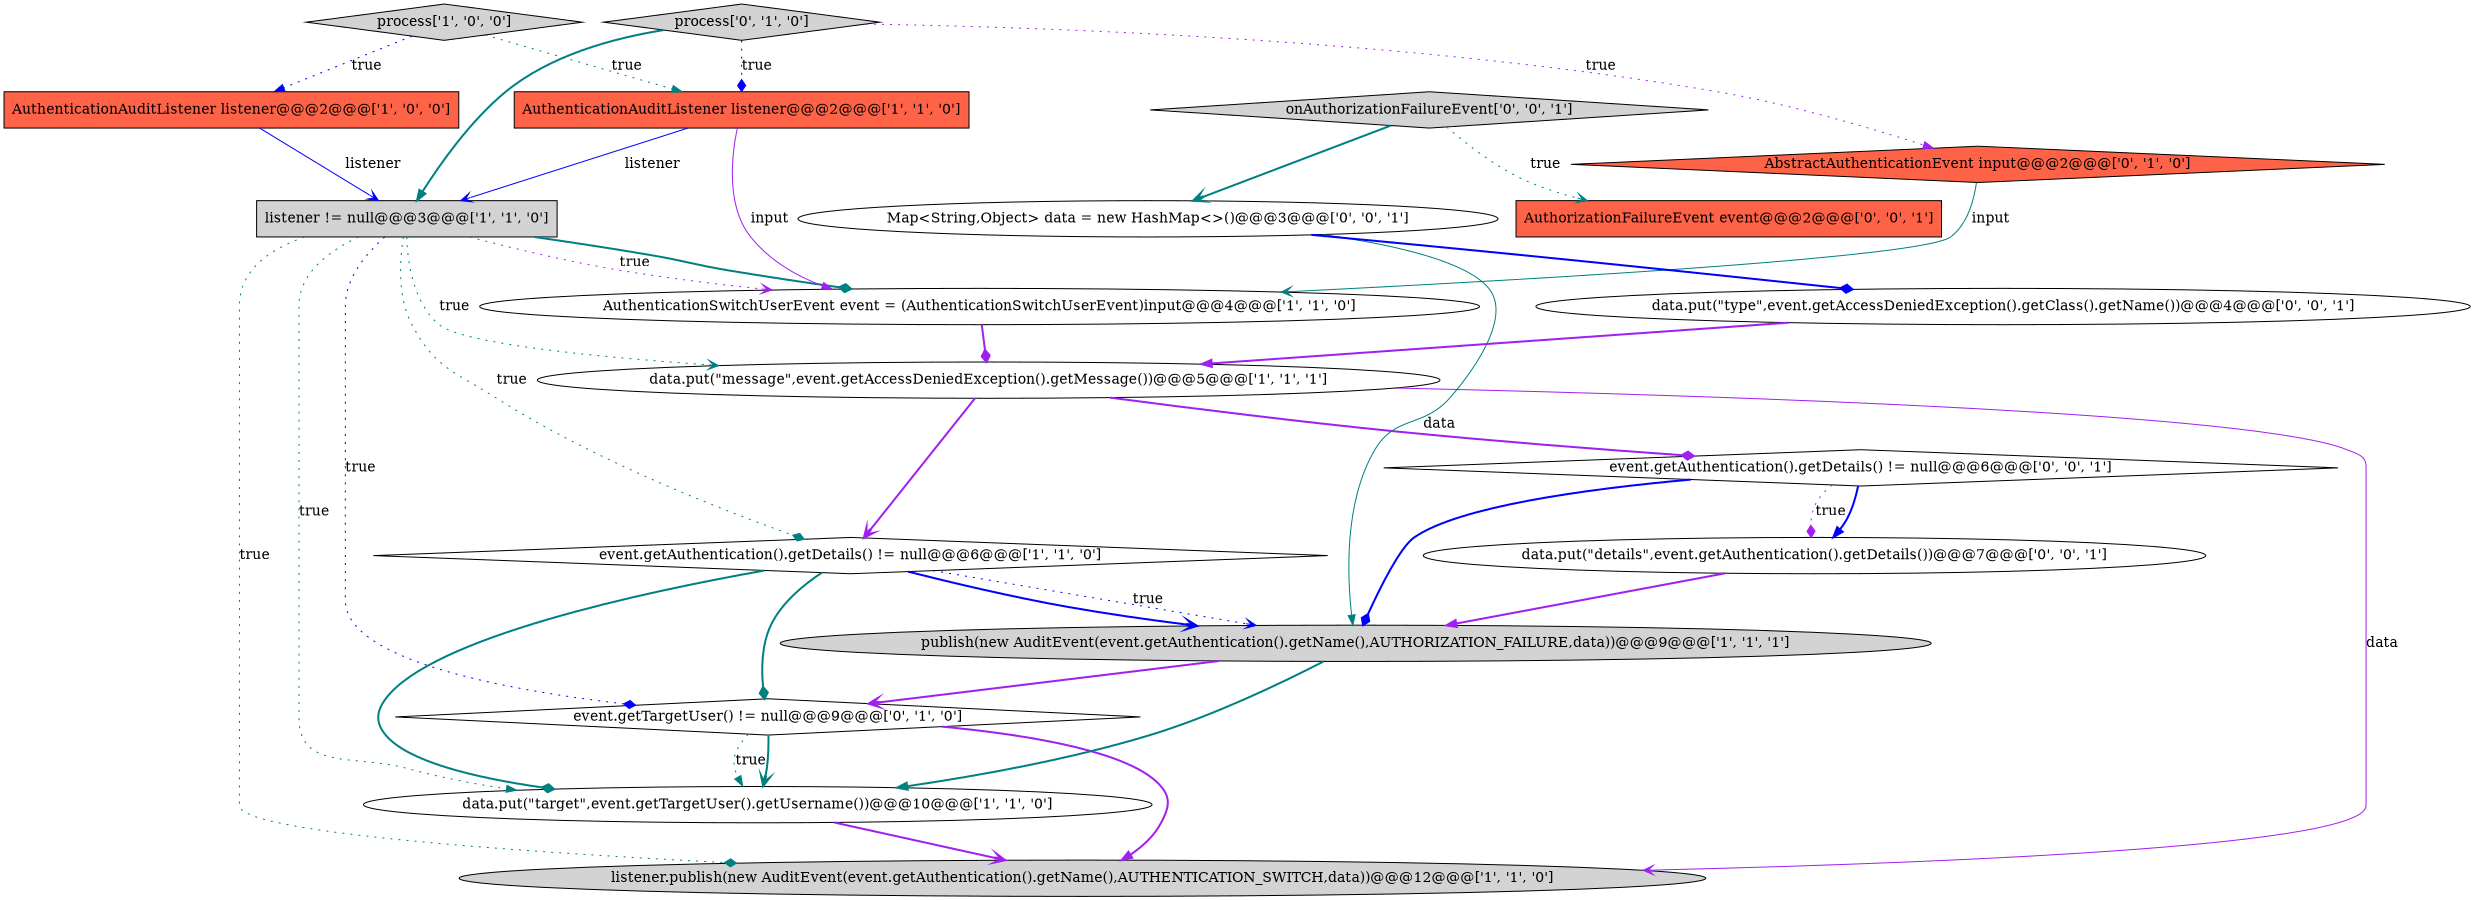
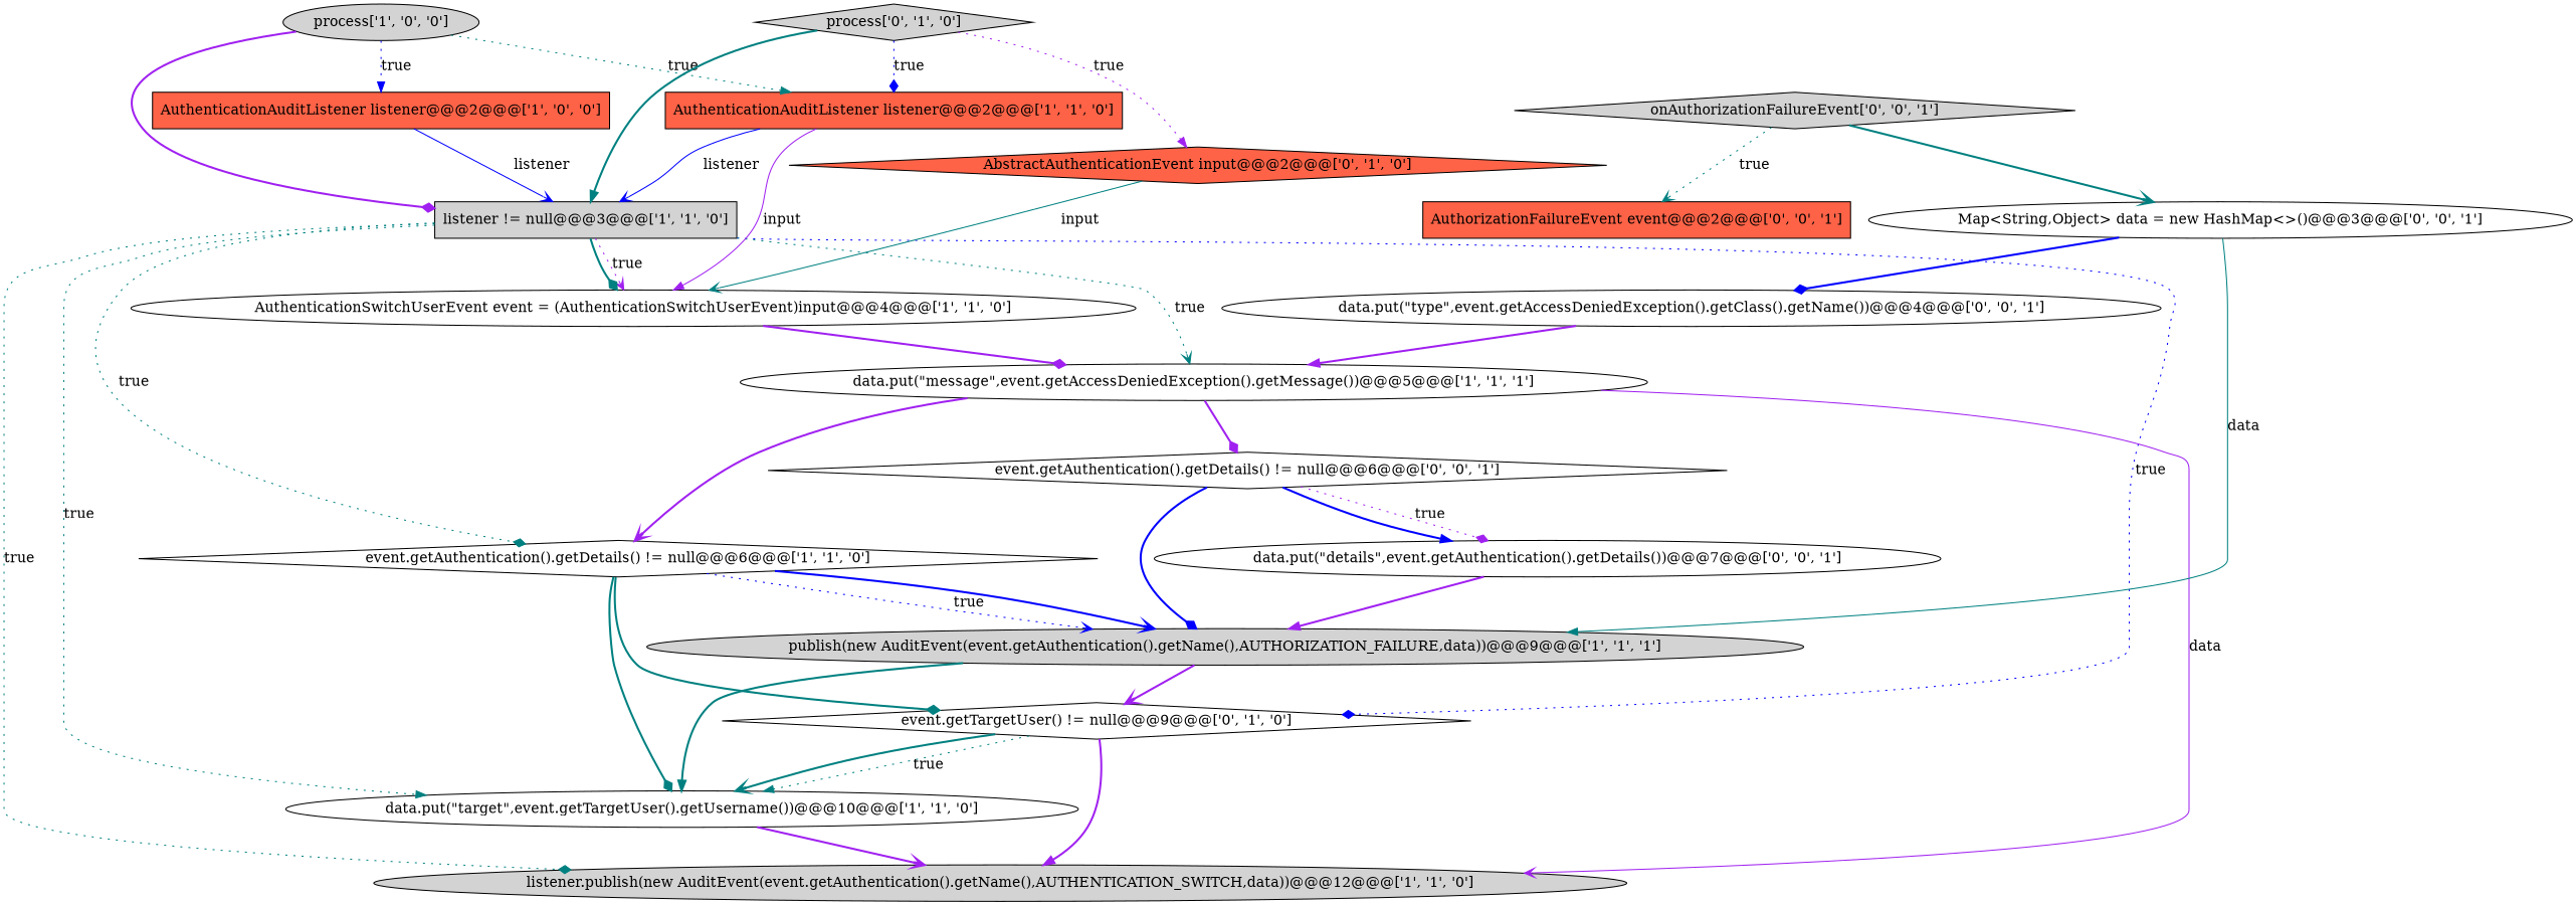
  digraph {
    node [fillcolor=white shape=ellipse style=filled]
    edge [arrowhead=vee color=teal style=bold]
    n1 [fillcolor=lightgray label="listener != null@@@3@@@['1', '1', '0']" shape=box]
    n2 [label="event.getTargetUser() != null@@@9@@@['0', '1', '0']" shape=diamond]
    n3 [label="data.put(\"message\",event.getAccessDeniedException().getMessage())@@@5@@@['1', '1', '1']"]
    n4 [label="data.put(\"target\",event.getTargetUser().getUsername())@@@10@@@['1', '1', '0']"]
    n5 [label="AuthenticationSwitchUserEvent event = (AuthenticationSwitchUserEvent)input@@@4@@@['1', '1', '0']"]
    n6 [fillcolor=lightgray label="listener.publish(new AuditEvent(event.getAuthentication().getName(),AUTHENTICATION_SWITCH,data))@@@12@@@['1', '1', '0']"]
    n7 [label="event.getAuthentication().getDetails() != null@@@6@@@['1', '1', '0']" shape=diamond]
    n8 [label="event.getAuthentication().getDetails() != null@@@6@@@['0', '0', '1']" shape=diamond]
    n9 [fillcolor=lightgray label="publish(new AuditEvent(event.getAuthentication().getName(),AUTHORIZATION_FAILURE,data))@@@9@@@['1', '1', '1']"]
    n10 [fillcolor=tomato label="AbstractAuthenticationEvent input@@@2@@@['0', '1', '0']" shape=diamond]
    n11 [label="data.put(\"details\",event.getAuthentication().getDetails())@@@7@@@['0', '0', '1']"]
    n12 [fillcolor=tomato label="AuthorizationFailureEvent event@@@2@@@['0', '0', '1']" shape=box]
    n13 [fillcolor=lightgray label="onAuthorizationFailureEvent['0', '0', '1']" shape=diamond]
    n14 [label="Map<String,Object> data = new HashMap<>()@@@3@@@['0', '0', '1']"]
    n15 [label="data.put(\"type\",event.getAccessDeniedException().getClass().getName())@@@4@@@['0', '0', '1']"]
-   n16 [fillcolor=lightgray label="process['1', '0', '0']" shape=diamond]
+   n16 [fillcolor=lightgray label="process['1', '0', '0']"]
    n17 [fillcolor=tomato label="AuthenticationAuditListener listener@@@2@@@['1', '0', '0']" shape=box]
    n18 [fillcolor=tomato label="AuthenticationAuditListener listener@@@2@@@['1', '1', '0']" shape=box]
    n19 [fillcolor=lightgray label="process['0', '1', '0']" shape=diamond]
    n1 -> n2 [arrowhead=diamond color=blue label=true style=dotted]
    n1 -> n3 [label=true style=dotted]
    n1 -> n4 [arrowhead=normal label=true style=dotted]
    n1 -> n5 [color=purple label=true style=dotted]
    n1 -> n5 [arrowhead=diamond]
    n1 -> n6 [arrowhead=diamond label=true style=dotted]
    n1 -> n7 [arrowhead=diamond label=true style=dotted]
    n2 -> n4 [arrowhead=normal label=true style=dotted]
    n2 -> n4
    n2 -> n6 [arrowhead=normal color=purple]
    n3 -> n6 [color=purple label=data style=solid]
    n3 -> n7 [color=purple]
    n3 -> n8 [arrowhead=diamond color=purple]
    n4 -> n6 [color=purple]
    n5 -> n3 [arrowhead=diamond color=purple]
    n7 -> n2 [arrowhead=diamond]
    n7 -> n4 [arrowhead=diamond]
    n7 -> n9 [color=blue label=true style=dotted]
    n7 -> n9 [color=blue]
    n8 -> n9 [arrowhead=diamond color=blue]
    n8 -> n11 [arrowhead=diamond color=purple label=true style=dotted]
    n8 -> n11 [arrowhead=normal color=blue]
    n9 -> n2 [color=purple]
    n9 -> n4 [arrowhead=normal]
    n10 -> n5 [label=input style=solid]
    n11 -> n9 [arrowhead=normal color=purple]
    n13 -> n12 [label=true style=dotted]
    n13 -> n14
    n14 -> n9 [arrowhead=normal label=data style=solid]
    n14 -> n15 [arrowhead=diamond color=blue]
    n15 -> n3 [arrowhead=normal color=purple]
+   n16 -> n1 [arrowhead=diamond color=purple]
    n16 -> n17 [arrowhead=normal color=blue label=true style=dotted]
    n16 -> n18 [arrowhead=normal label=true style=dotted]
    n17 -> n1 [color=blue label=listener style=solid]
    n18 -> n1 [color=blue label=listener style=solid]
    n18 -> n5 [arrowhead=normal color=purple label=input style=solid]
    n19 -> n1 [arrowhead=normal]
    n19 -> n10 [arrowhead=normal color=purple label=true style=dotted]
    n19 -> n18 [arrowhead=diamond color=blue label=true style=dotted]
  }
